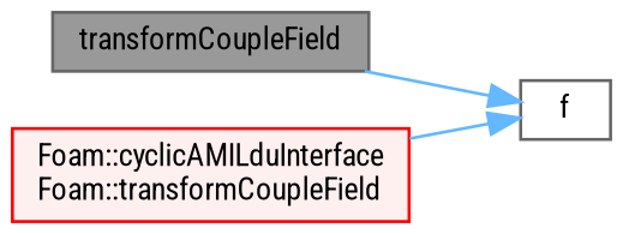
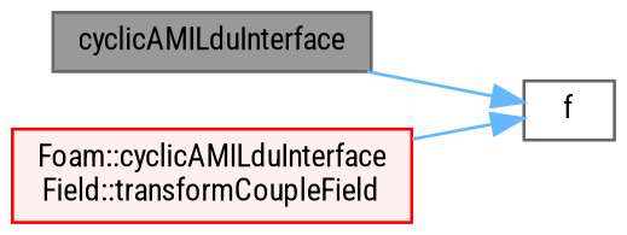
  digraph {
    fontname="Roboto Condensed"
    rankdir=LR
    node [fontname="Roboto Condensed" fontsize=10 shape=box style=filled]
    edge [color=steelblue1 fontname="Roboto Condensed" fontsize=10 labelfontname=Helvetica labelfontsize=10 style=solid]
-   n1 [color=gray40 fillcolor=grey60 fontcolor=black height=0.2 label=transformCoupleField width=0.4]
+   n1 [color=gray40 fillcolor=grey60 fontcolor=black height=0.2 label=cyclicAMILduInterface width=0.4]
    n2 [color=grey40 fillcolor=white height=0.2 label=f width=0.4]
-   n3 [color=red fillcolor="#FFF0F0" height=0.2 label="Foam::cyclicAMILduInterface\lFoam::transformCoupleField" width=0.4]
+   n3 [color=red fillcolor="#FFF0F0" height=0.2 label="Foam::cyclicAMILduInterface\lField::transformCoupleField" width=0.4]
    n1 -> n2
    n3 -> n2
  }
